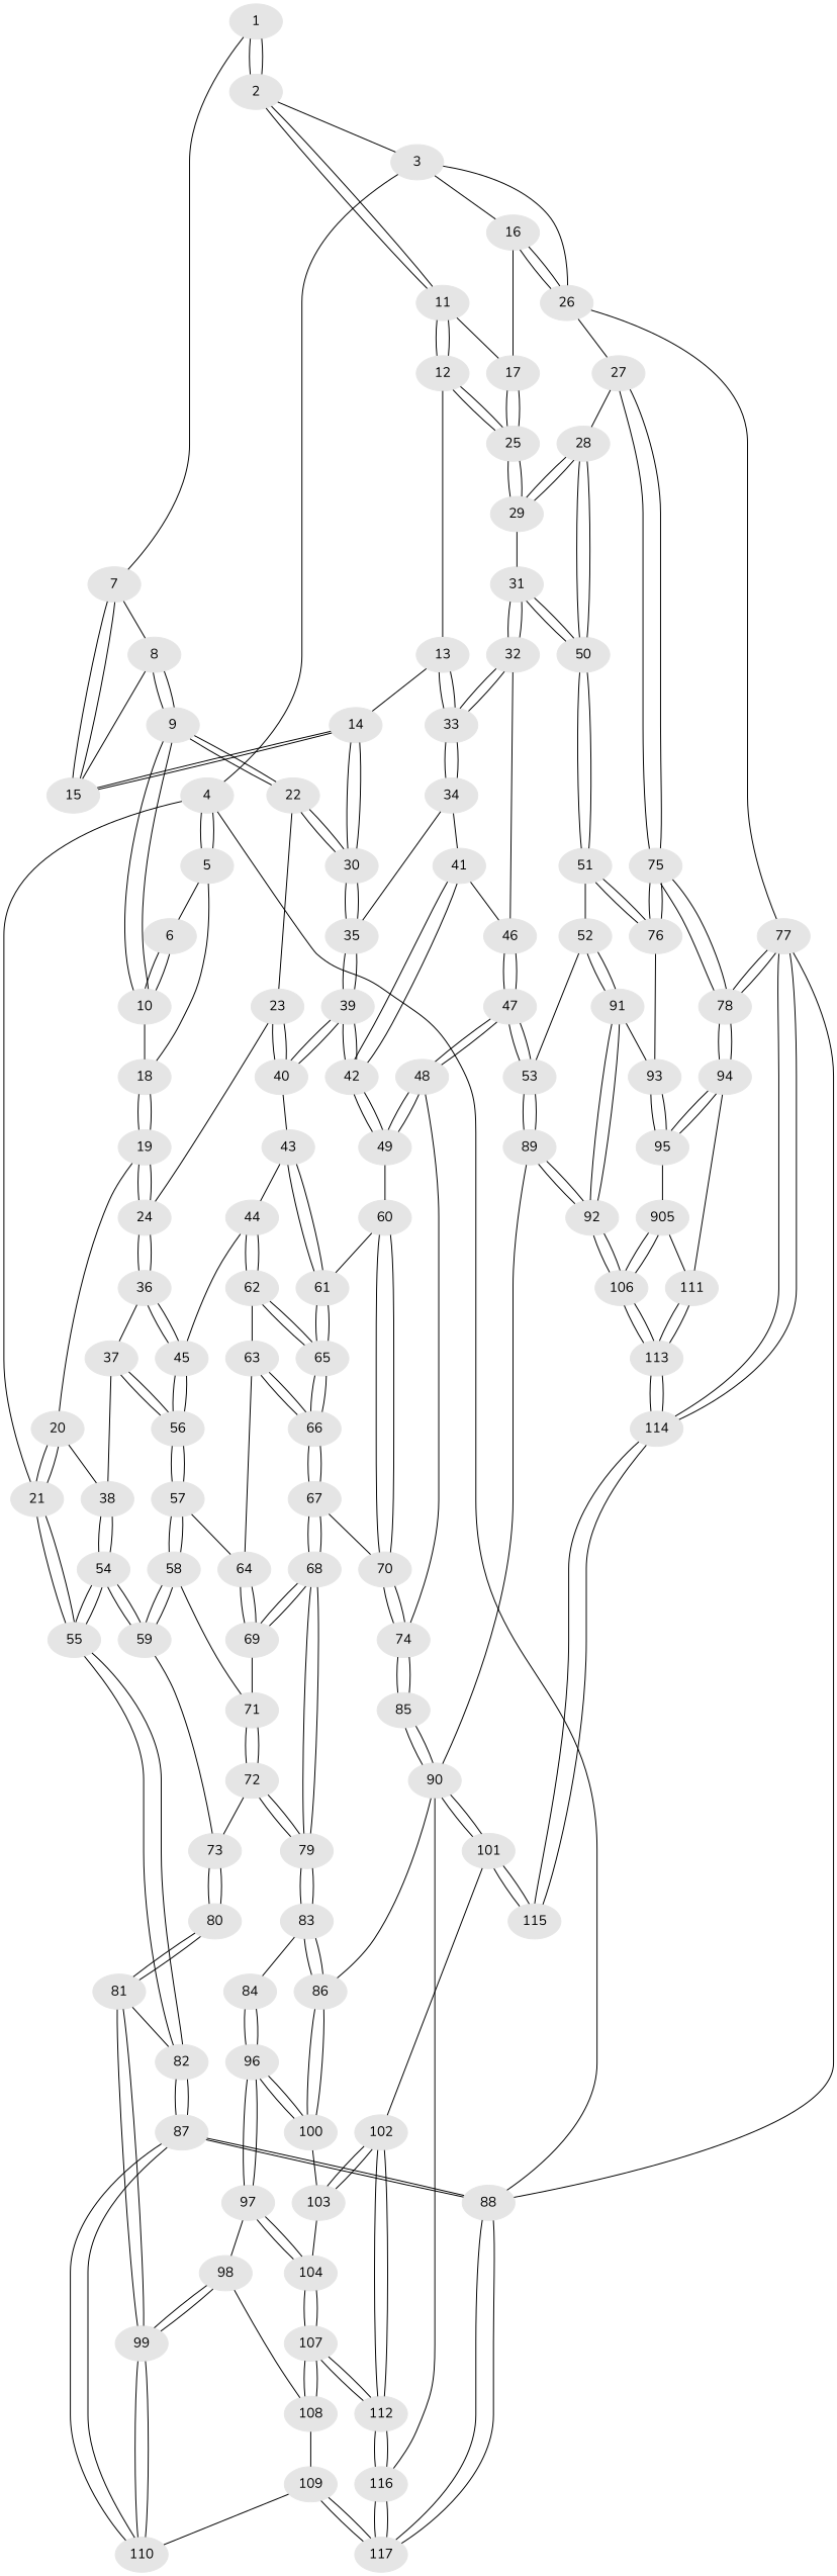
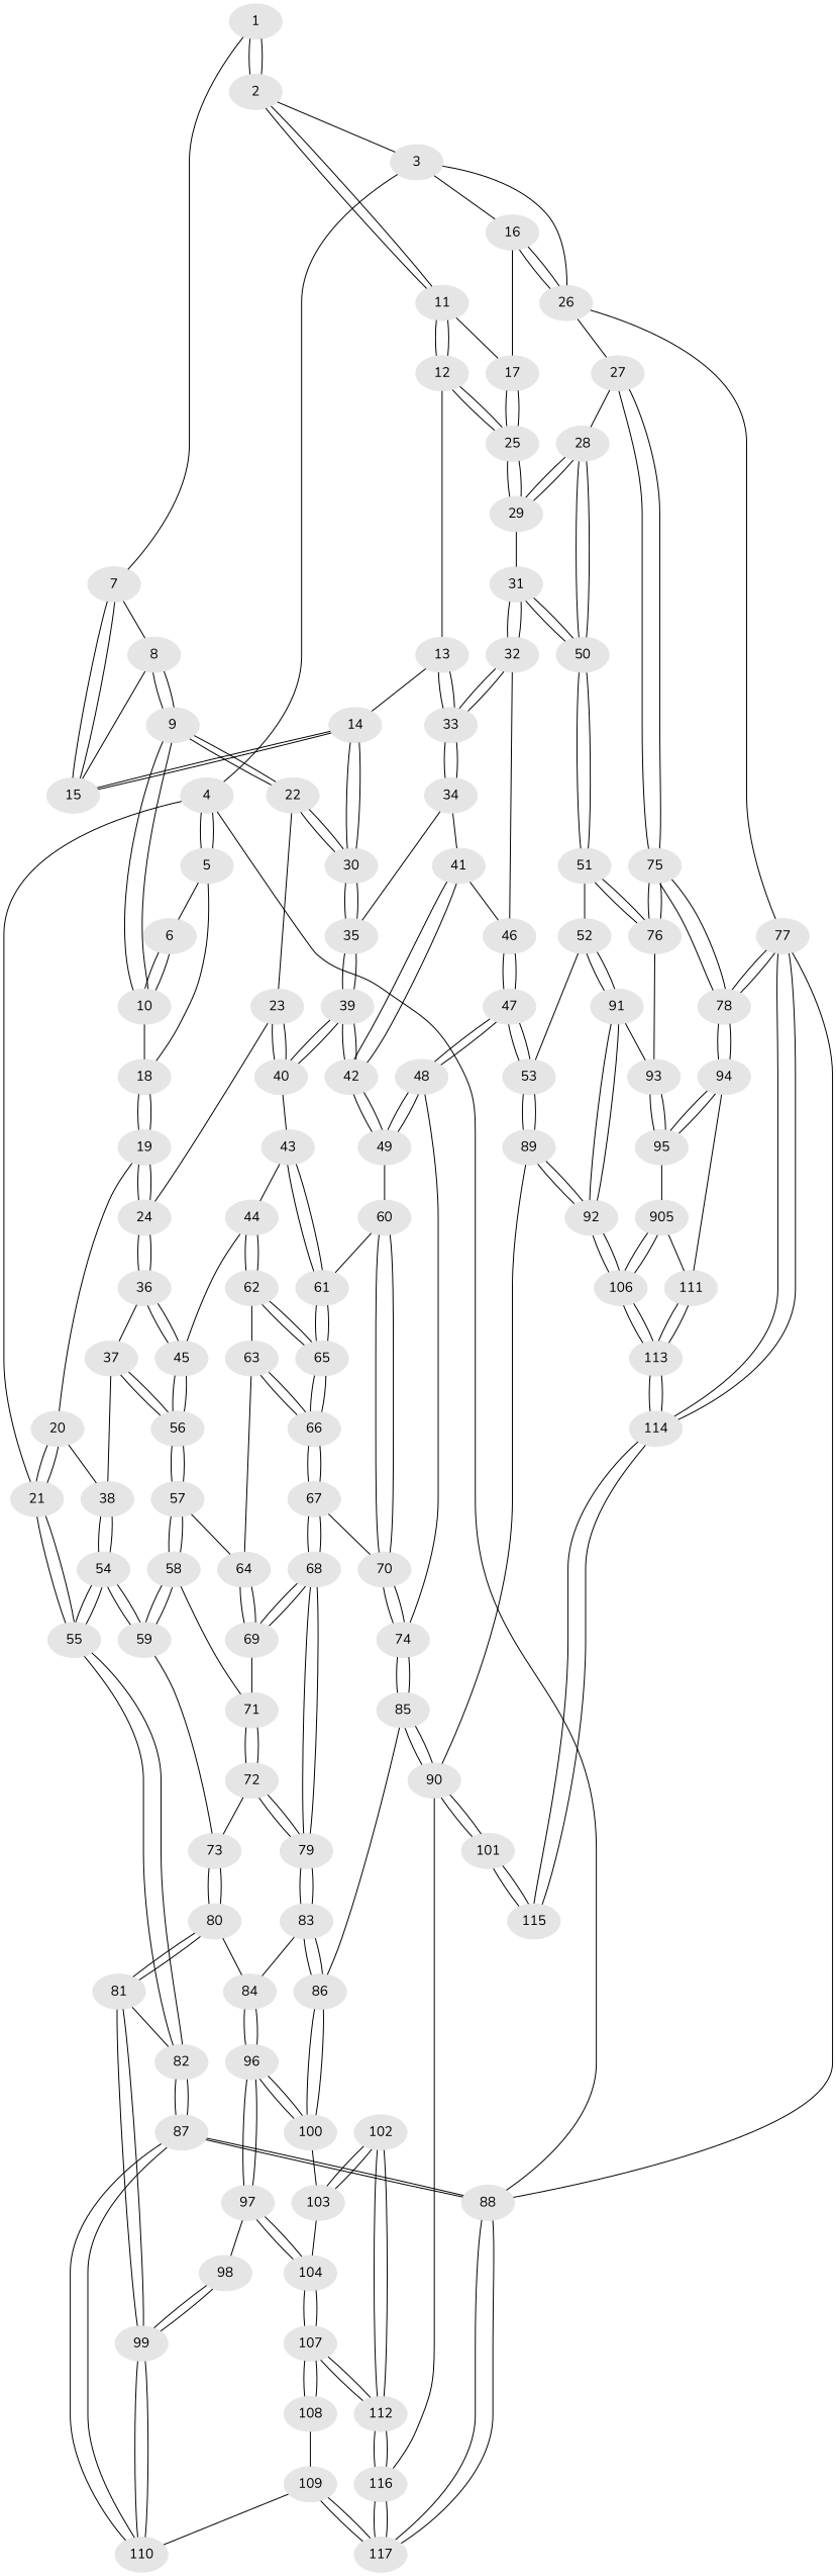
  graph {
    fontname=Nunito
    node [color=gray90 fontname=Nunito style=filled]
    edge [fontname=Nunito]
    1
    2
    7
    3
    11
    8
    15
    4
    16
    26
    12
    17
    5
    21
    88
    27
    77
    6
    18
    55
    117
    10
    19
    9
    22
    30
    23
    13
    25
    14
    33
    29
    34
    35
    20
    24
    38
    36
    54
    82
    40
    43
    37
    45
    31
    28
    75
    78
    114
    50
    76
    51
    32
    39
    46
    47
    41
    42
    56
    57
    59
    49
    44
    61
    60
    62
    65
    63
    48
    53
    74
    89
    85
    70
    52
    91
    93
    92
    90
    73
    87
    58
    64
    71
    69
    72
    80
    66
    67
    68
    79
    83
    81
    84
    86
    94
    95
    115
    111
    99
    96
    110
    100
    97
    101
    116
    103
    106
    102
    113
    n111 [label=905]
    98
    104
    108
    107
    109
    112
    1 -- 2
    1 -- 2
    1 -- 7
    2 -- 3
    2 -- 11
    2 -- 11
    7 -- 8
    7 -- 15
    7 -- 15
    3 -- 4
    3 -- 16
    3 -- 26
    11 -- 12
    11 -- 12
    11 -- 17
    8 -- 15
    8 -- 9
    8 -- 9
    4 -- 5
    4 -- 5
    4 -- 21
    4 -- 88
    16 -- 26
    16 -- 26
    16 -- 17
    26 -- 27
    26 -- 77
    12 -- 13
    12 -- 25
    12 -- 25
    17 -- 25
    17 -- 25
    5 -- 6
    5 -- 18
    21 -- 55
    21 -- 55
    88 -- 117
    88 -- 117
    27 -- 28
    27 -- 75
    27 -- 75
    77 -- 88
    77 -- 78
    77 -- 78
    77 -- 114
    77 -- 114
    6 -- 10
    6 -- 10
    18 -- 19
    18 -- 19
    55 -- 82
    55 -- 82
    10 -- 18
    19 -- 20
    19 -- 24
    19 -- 24
    9 -- 10
    9 -- 10
    9 -- 22
    9 -- 22
    22 -- 30
    22 -- 30
    22 -- 23
    30 -- 35
    30 -- 35
    23 -- 24
    23 -- 40
    23 -- 40
    13 -- 14
    13 -- 33
    13 -- 33
    25 -- 29
    25 -- 29
    14 -- 15
    14 -- 15
    14 -- 30
    14 -- 30
    33 -- 34
    33 -- 34
    29 -- 31
    34 -- 35
    34 -- 41
    35 -- 39
    35 -- 39
    20 -- 21
    20 -- 21
    20 -- 38
    24 -- 36
    24 -- 36
    38 -- 54
    38 -- 54
    36 -- 37
    36 -- 45
    36 -- 45
    54 -- 55
    54 -- 55
    54 -- 59
    54 -- 59
    82 -- 87
    82 -- 87
    40 -- 43
    43 -- 44
    43 -- 61
    43 -- 61
    37 -- 38
    37 -- 56
    37 -- 56
    45 -- 56
    45 -- 56
    31 -- 50
    31 -- 50
    31 -- 32
    31 -- 32
    28 -- 29
    28 -- 29
    28 -- 50
    28 -- 50
    75 -- 78
    75 -- 78
    75 -- 76
    75 -- 76
    78 -- 94
    78 -- 94
    114 -- 115
    114 -- 115
    50 -- 51
    50 -- 51
    76 -- 93
    51 -- 76
    51 -- 76
    51 -- 52
    32 -- 33
    32 -- 33
    32 -- 46
    39 -- 40
    39 -- 40
    39 -- 42
    39 -- 42
    46 -- 47
    46 -- 47
    47 -- 48
    47 -- 48
    47 -- 53
    47 -- 53
    41 -- 46
    41 -- 42
    41 -- 42
    42 -- 49
    42 -- 49
    56 -- 57
    56 -- 57
    57 -- 58
    57 -- 58
    57 -- 64
    59 -- 73
    49 -- 60
    44 -- 45
    44 -- 62
    44 -- 62
    61 -- 65
    61 -- 65
    60 -- 61
    60 -- 70
    60 -- 70
    62 -- 65
    62 -- 65
    62 -- 63
    65 -- 66
    65 -- 66
    63 -- 64
    63 -- 66
    63 -- 66
    48 -- 49
    48 -- 49
    48 -- 74
    53 -- 89
    53 -- 89
    74 -- 85
    74 -- 85
    89 -- 92
    89 -- 92
    89 -- 90
    85 -- 90
    85 -- 90
-   90 -- 86
+   85 -- 86
    70 -- 74
    70 -- 74
    52 -- 53
    52 -- 91
    52 -- 91
    91 -- 93
    91 -- 92
    91 -- 92
    93 -- 95
    93 -- 95
    92 -- 106
    92 -- 106
    90 -- 101
    90 -- 101
    90 -- 116
    73 -- 80
    73 -- 80
    87 -- 88
    87 -- 88
    87 -- 110
    87 -- 110
    58 -- 59
    58 -- 59
    58 -- 71
    64 -- 69
    64 -- 69
    71 -- 72
    71 -- 72
    69 -- 71
    72 -- 73
    72 -- 79
    72 -- 79
    80 -- 81
    80 -- 81
+   80 -- 84
    66 -- 67
    66 -- 67
    67 -- 70
    67 -- 68
    67 -- 68
    68 -- 69
    68 -- 69
    68 -- 79
    68 -- 79
    79 -- 83
    79 -- 83
    83 -- 84
    83 -- 86
    83 -- 86
    81 -- 82
    81 -- 99
    81 -- 99
    84 -- 96
    84 -- 96
    86 -- 100
    86 -- 100
    94 -- 95
    94 -- 95
    94 -- 111
    95 -- n111
    111 -- 113
    111 -- 113
    99 -- 110
    99 -- 110
    96 -- 100
    96 -- 100
    96 -- 97
    96 -- 97
    100 -- 103
    97 -- 98
    97 -- 104
    97 -- 104
    101 -- 115
    101 -- 115
-   101 -- 102
    116 -- 117
    116 -- 117
    103 -- 104
    106 -- 113
    106 -- 113
    102 -- 103
    102 -- 103
    102 -- 112
    102 -- 112
    113 -- 114
    113 -- 114
    n111 -- 111
    n111 -- 106
    n111 -- 106
    98 -- 99
    98 -- 99
-   98 -- 108
    104 -- 107
    104 -- 107
    108 -- 109
    107 -- 108
    107 -- 108
    107 -- 112
    107 -- 112
    109 -- 117
    109 -- 117
    109 -- 110
    112 -- 116
    112 -- 116
  }
